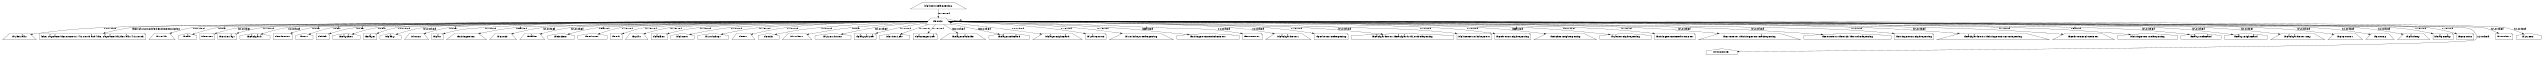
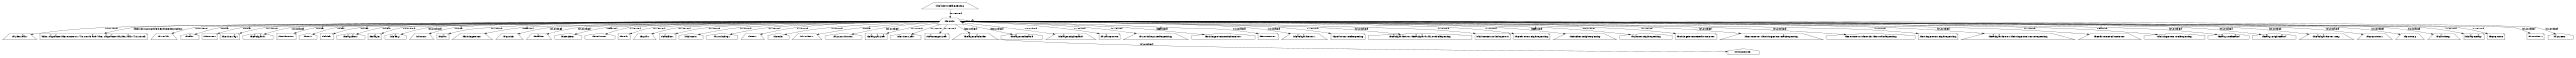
  digraph {
    node [node_type=entity_node shape=trapezium]
    edge [edge_type=relationship]
    idPorch1
    idSidewalk1
    "[The, sayName(idFrontDoor1)] is north and [the, sayName(idSidewalk1)] is south." [node_type=property_node shape=note]
    idWorld1
    idLab1 [shape=house]
    idHouse1 [shape=note]
    idDriveway1 [shape=note]
    idBackyard1 [shape=house]
    idEndRoom1 [shape=note]
    idLot1 [shape=house]
    idThief1 [shape=note]
    idDaycare1 [shape=house]
    idPlayer [shape=note]
    idBaby1 [shape=house]
    idMom1
    idCar1 [shape=note]
    idLivingRoom1
    idCouch1
    idTable1
    idKitchen1 [shape=house]
    idBedroom1 [shape=house]
    idBed1 [shape=note]
    idCrib1
    idPacifier1 [shape=note]
    idCloset1 [shape=house]
    idWorkshop1 [shape=house]
    idTent1
    idDock1 [shape=house]
    idWorker1
    idScrewdriver1 [shape=house]
    idBabyCarSeat [shape=note]
    idDriverSeat [shape=house]
    idPassengerSeat [shape=note]
    idPlayerBackside
    idPlayerLeftHand [shape=house]
    idPlayerRightHand
    idStartButton [shape=note]
    idWorkshop1LeftOpening
    idLivingRoomToKitchenDoor [shape=house]
    idFrontDoor1 [shape=note]
    idBackyardDoor1
    idBedroom1LeftOpening [shape=note]
    idBackyardDoor1idBackyard1idSouthOfOpening [shape=house]
    idClosetToWorkshopDoor [shape=note]
    idBedroom1RightOpening [shape=note]
    idKitchen1RightOpening
    idCloset1RightOpening [shape=house]
    idLivingRoomToBedroomDoor [shape=note]
    idFrontDoor1idLivingRoom1BackOpening
    idFrontDoor1idPorch1idNorthOfOpening [shape=house]
    idLivingRoom1RightOpening [shape=note]
    idBackyardDoor1idLivingRoom1FrontOpening
    idBedroomToClosetDoor
    idLivingRoom1LeftOpening [shape=house]
    idBaby1LeftHand [shape=house]
    idBaby1RightHand [shape=house]
    idBackyardDoor1Key
    n58 [label=idGoButton1]
    idButton2
    idCardKey1
    idDiaperBag1 [shape=note]
    idGoButton [shape=note]
    idMomNote1 [shape=house]
    idMonitor1 [shape=note]
    idScreen1 [shape=house]
    idCloset1LeftOpening
    idPorch1 -> idPorch1 [label=isNear]
    idPorch1 -> idSidewalk1 [label=isNorthOf]
    idPorch1 -> "[The, sayName(idFrontDoor1)] is north and [the, sayName(idSidewalk1)] is south." [edge_type=property label=idPorch1_prop_idDirectionDescription]
    idPorch1 -> idWorld1 [label=isInsideOf]
    idPorch1 -> idLab1 [label=isNear]
-   idPorch1 -> idHouse1 [label=isSouthOf]
+   idPorch1 -> idHouse1 [label=isNear]
    idPorch1 -> idDriveway1 [label=isWestOf]
    idPorch1 -> idBackyard1 [label=isSouthOf]
    idPorch1 -> idEndRoom1 [label=isNear]
    idPorch1 -> idLot1 [label=isNear]
    idPorch1 -> idThief1 [label=isNear]
    idPorch1 -> idDaycare1 [label=isNear]
    idPorch1 -> idPlayer [label=isNorthOf]
    idPorch1 -> idBaby1 [label=isSouthOf]
    idPorch1 -> idMom1 [label=isNear]
    idPorch1 -> idCar1 [label=isWestOf]
    idPorch1 -> idLivingRoom1 [label=isEastOf]
    idPorch1 -> idCouch1 [label=isSouthOf]
    idPorch1 -> idTable1 [label=isSouthOf]
    idPorch1 -> idKitchen1 [label=isEastOf]
    idPorch1 -> idBedroom1 [label=isWestOf]
    idPorch1 -> idBed1 [label=isWestOf]
    idPorch1 -> idCrib1 [label=isWestOf]
    idPorch1 -> idPacifier1 [label=isWestOf]
    idPorch1 -> idCloset1 [label=isWestOf]
    idPorch1 -> idWorkshop1 [label=isWestOf]
    idPorch1 -> idTent1 [label=isWestOf]
    idPorch1 -> idDock1 [label=isWestOf]
    idPorch1 -> idWorker1 [label=isNear]
    idPorch1 -> idScrewdriver1 [label=isSouthOf]
    idPorch1 -> idBabyCarSeat [label=isWestOf]
    idPorch1 -> idDriverSeat [label=isWestOf]
    idPorch1 -> idPassengerSeat [label=isWestOf]
    idPorch1 -> idPlayerBackside [label=isNorthOf]
    idPorch1 -> idPlayerLeftHand [label=isNorthOf]
    idPorch1 -> idPlayerRightHand [label=isNorthOf]
    idPorch1 -> idStartButton [label=isWestOf]
    idPorch1 -> idWorkshop1LeftOpening [label=isWestOf]
    idPorch1 -> idLivingRoomToKitchenDoor [label=isEastOf]
    idPorch1 -> idFrontDoor1 [label=isSouthOf]
    idPorch1 -> idBackyardDoor1 [label=isSouthOf]
    idPorch1 -> idBedroom1LeftOpening [label=isWestOf]
    idPorch1 -> idBackyardDoor1idBackyard1idSouthOfOpening [label=isSouthOf]
    idPorch1 -> idClosetToWorkshopDoor [label=isWestOf]
    idPorch1 -> idBedroom1RightOpening [label=isWestOf]
    idPorch1 -> idKitchen1RightOpening [label=isEastOf]
    idPorch1 -> idCloset1RightOpening [label=isNorthOf]
    idPorch1 -> idLivingRoomToBedroomDoor [label=isWestOf]
    idPorch1 -> idFrontDoor1idLivingRoom1BackOpening [label=isSouthOf]
    idPorch1 -> idFrontDoor1idPorch1idNorthOfOpening [label=isSouthOf]
    idPorch1 -> idLivingRoom1RightOpening [label=isWestOf]
    idPorch1 -> idBackyardDoor1idLivingRoom1FrontOpening [label=isSouthOf]
    idPorch1 -> idBedroomToClosetDoor [label=isWestOf]
    idPorch1 -> idLivingRoom1LeftOpening [label=isEastOf]
    idPorch1 -> idBaby1LeftHand [label=isSouthOf]
    idPorch1 -> idBaby1RightHand [label=isSouthOf]
    idPorch1 -> idBackyardDoor1Key [label=isSouthOf]
    idPorch1 -> n58 [label=isSouthOf]
    idPorch1 -> idButton2 [label=isSouthOf]
    idPorch1 -> idCardKey1 [label=isSouthOf]
    idPorch1 -> idDiaperBag1 [label=isWestOf]
    idPorch1 -> idGoButton [label=isWestOf]
-   idPorch1 -> idMomNote1 [label=isSouthOf]
+   idPlayerBackside -> idMomNote1 [label=isSouthOf]
    idPorch1 -> idMonitor1 [label=isSouthOf]
    idPorch1 -> idScreen1 [label=isSouthOf]
    idCloset1LeftOpening -> idPorch1 [label=isWestOf]
  }
